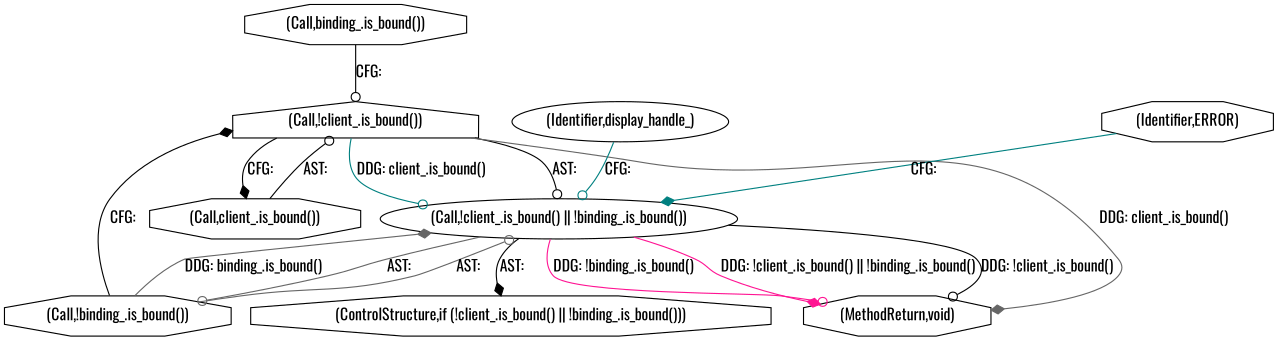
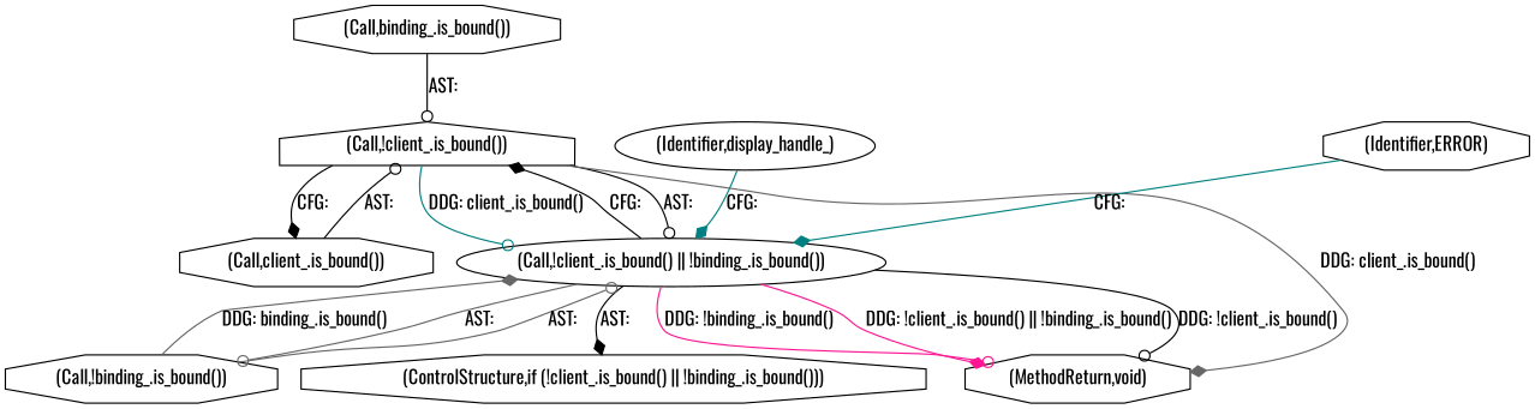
  digraph {
    fontname=Oswald
    node [fontname=Oswald shape=octagon]
    edge [arrowhead=odot color=black fontname=Oswald]
    n1 [label="(Call,!client_.is_bound())" shape=house]
    n2 [label="(Call,!client_.is_bound() || !binding_.is_bound())" shape=ellipse]
    n3 [label="(Call,client_.is_bound())"]
    n4 [label="(MethodReturn,void)"]
    n5 [label="(Call,!binding_.is_bound())"]
    n6 [label="(ControlStructure,if (!client_.is_bound() || !binding_.is_bound()))"]
    n7 [label="(Identifier,display_handle_)" shape=ellipse]
    n8 [label="(Call,binding_.is_bound())"]
    n9 [label="(Identifier,ERROR)"]
    n1 -> n2 [label="AST: "]
    n1 -> n2 [color=teal label="DDG: client_.is_bound()"]
    n1 -> n3 [arrowhead=diamond label="CFG: "]
    n1 -> n4 [arrowhead=diamond color=gray40 label="DDG: client_.is_bound()"]
-   n5 -> n1 [arrowhead=diamond label="CFG: "]
+   n2 -> n1 [arrowhead=diamond label="CFG: "]
    n2 -> n4 [color=deeppink label="DDG: !binding_.is_bound()"]
    n2 -> n4 [arrowhead=diamond color=deeppink label="DDG: !client_.is_bound() || !binding_.is_bound()"]
    n2 -> n4 [label="DDG: !client_.is_bound()"]
    n2 -> n5 [color=gray40 label="AST: "]
    n2 -> n6 [arrowhead=diamond label="AST: "]
    n3 -> n1 [label="AST: "]
    n5 -> n2 [color=gray40 label="AST: "]
    n5 -> n2 [arrowhead=diamond color=gray40 label="DDG: binding_.is_bound()"]
-   n7 -> n2 [color=teal label="CFG: "]
-   n8 -> n1 [label="CFG: "]
+   n7 -> n2 [arrowhead=diamond color=teal label="CFG: "]
+   n8 -> n1 [label="AST: "]
    n9 -> n2 [arrowhead=diamond color=teal label="CFG: "]
  }
